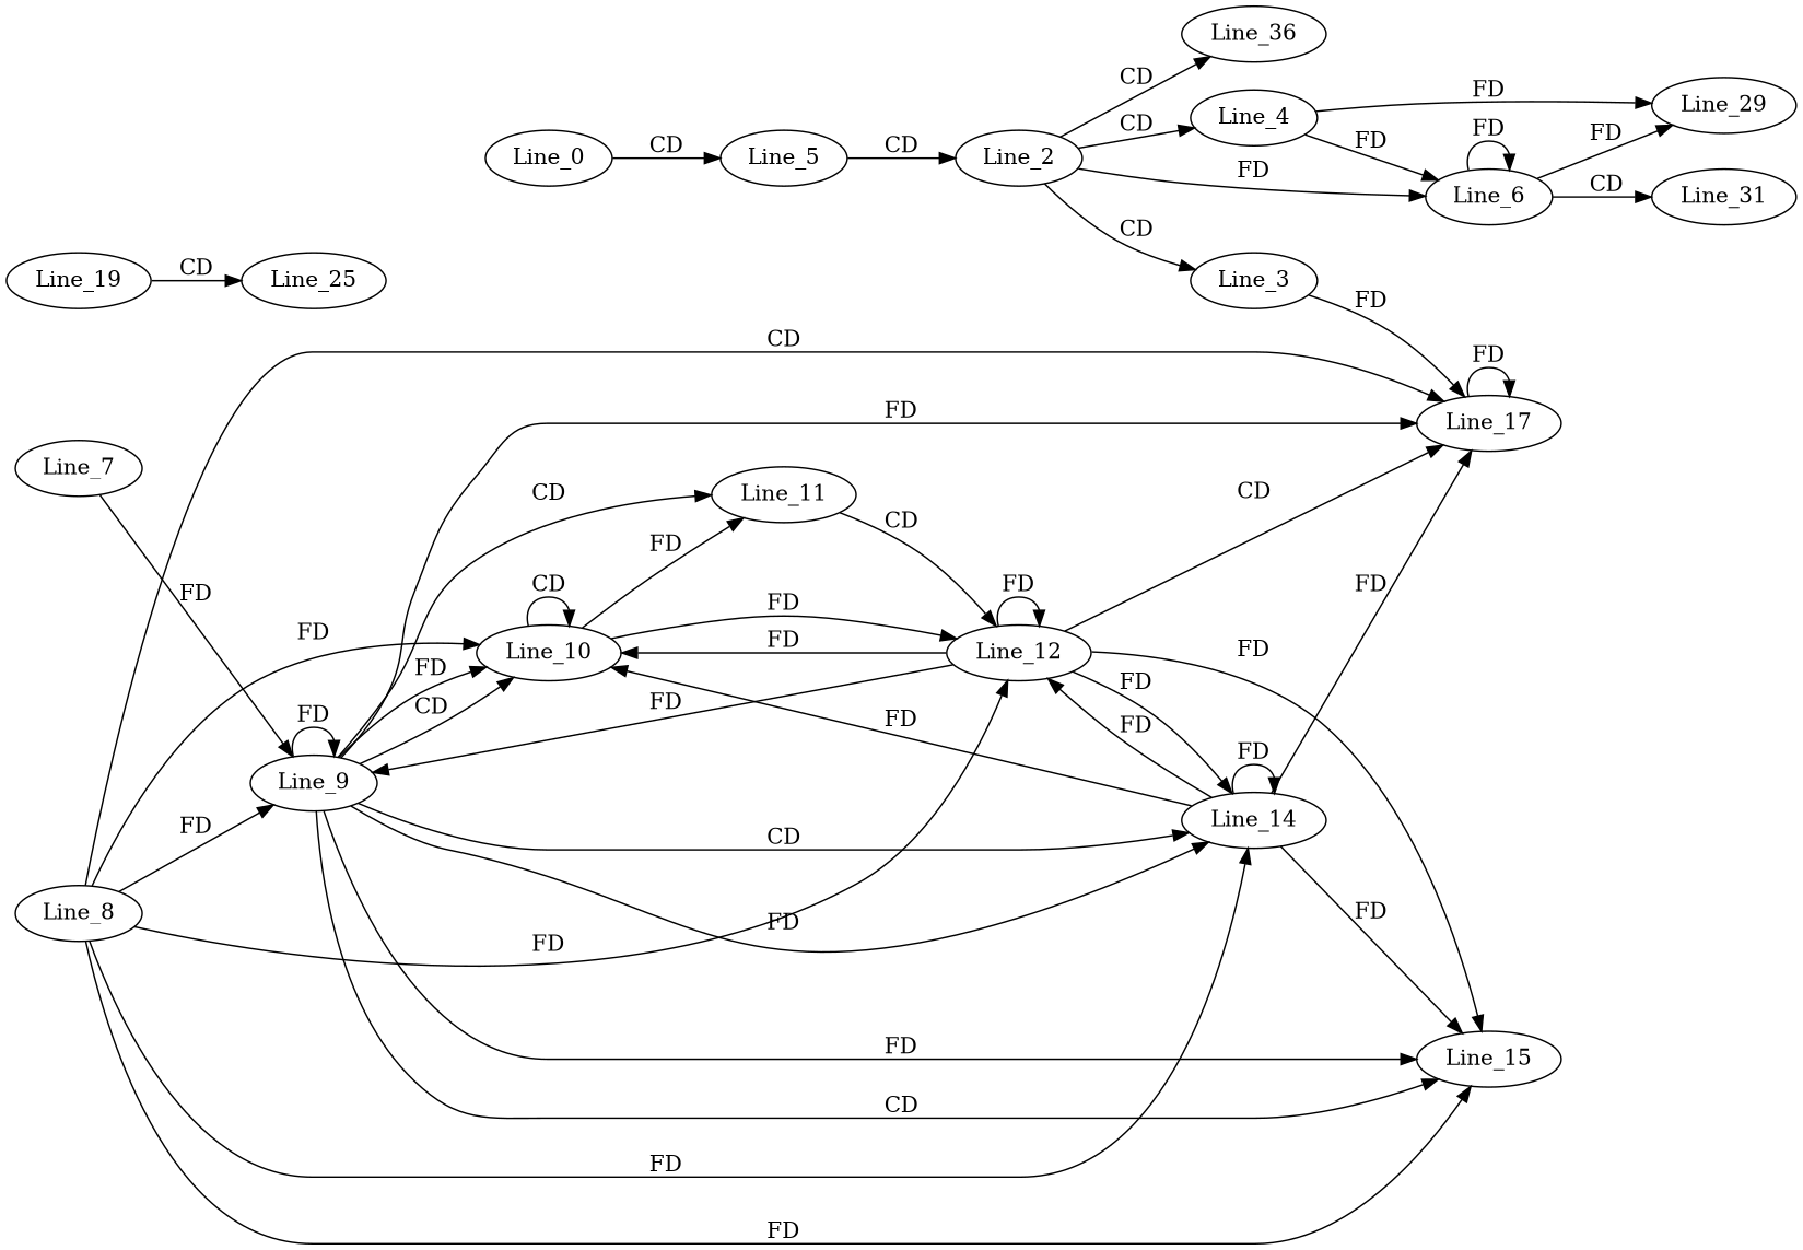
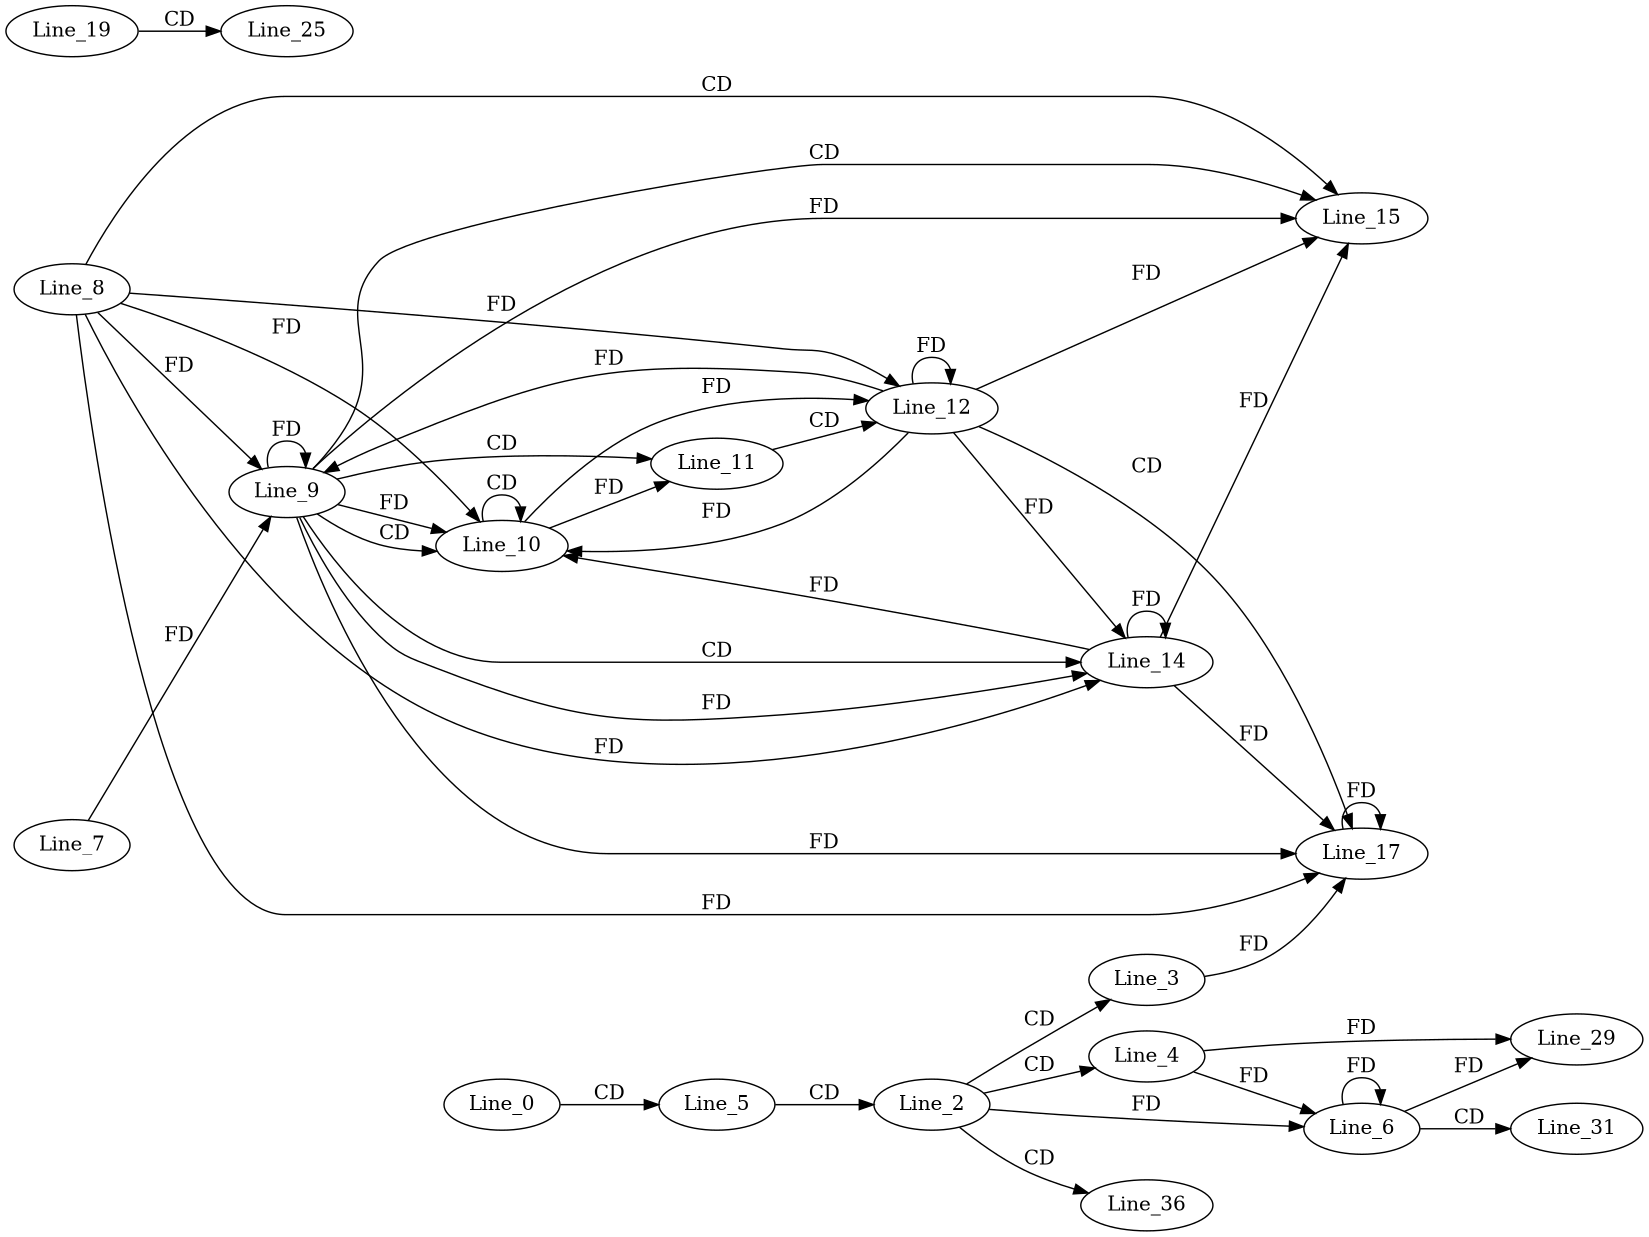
  digraph {
    rankdir=LR
    n1 [label=Line_5]
    Line_0
    Line_2
    Line_3
    Line_4
    Line_6
    Line_36
    Line_17
    Line_29
    Line_31
    Line_9
    Line_10
    Line_11
    Line_14
    Line_15
    Line_12
    Line_8
    Line_7
    n19 [label=Line_25]
    Line_19
    n1 -> Line_2 [label=CD]
    Line_0 -> n1 [label=CD]
    Line_2 -> Line_3 [label=CD]
    Line_2 -> Line_4 [label=CD]
    Line_2 -> Line_6 [label=FD]
    Line_2 -> Line_36 [label=CD]
    Line_3 -> Line_17 [label=FD]
    Line_4 -> Line_6 [label=FD]
    Line_4 -> Line_29 [label=FD]
    Line_6 -> Line_6 [label=FD]
    Line_6 -> Line_29 [label=FD]
    Line_6 -> Line_31 [label=CD]
    Line_17 -> Line_17 [label=FD]
    Line_9 -> Line_17 [label=FD]
    Line_9 -> Line_9 [label=FD]
    Line_9 -> Line_10 [label=CD]
    Line_9 -> Line_10 [label=FD]
    Line_9 -> Line_11 [label=CD]
    Line_9 -> Line_14 [label=CD]
    Line_9 -> Line_14 [label=FD]
    Line_9 -> Line_15 [label=CD]
    Line_9 -> Line_15 [label=FD]
    Line_10 -> Line_10 [label=CD]
    Line_10 -> Line_11 [label=FD]
    Line_10 -> Line_12 [label=FD]
    Line_11 -> Line_12 [label=CD]
    Line_14 -> Line_17 [label=FD]
    Line_14 -> Line_10 [label=FD]
    Line_14 -> Line_14 [label=FD]
    Line_14 -> Line_15 [label=FD]
-   Line_14 -> Line_12 [label=FD]
    Line_12 -> Line_17 [label=CD]
    Line_12 -> Line_9 [label=FD]
    Line_12 -> Line_10 [label=FD]
    Line_12 -> Line_14 [label=FD]
    Line_12 -> Line_15 [label=FD]
    Line_12 -> Line_12 [label=FD]
-   Line_8 -> Line_17 [label=CD]
+   Line_8 -> Line_17 [label=FD]
    Line_8 -> Line_9 [label=FD]
    Line_8 -> Line_10 [label=FD]
    Line_8 -> Line_14 [label=FD]
-   Line_8 -> Line_15 [label=FD]
+   Line_8 -> Line_15 [label=CD]
    Line_8 -> Line_12 [label=FD]
    Line_7 -> Line_9 [label=FD]
    Line_19 -> n19 [label=CD]
  }
